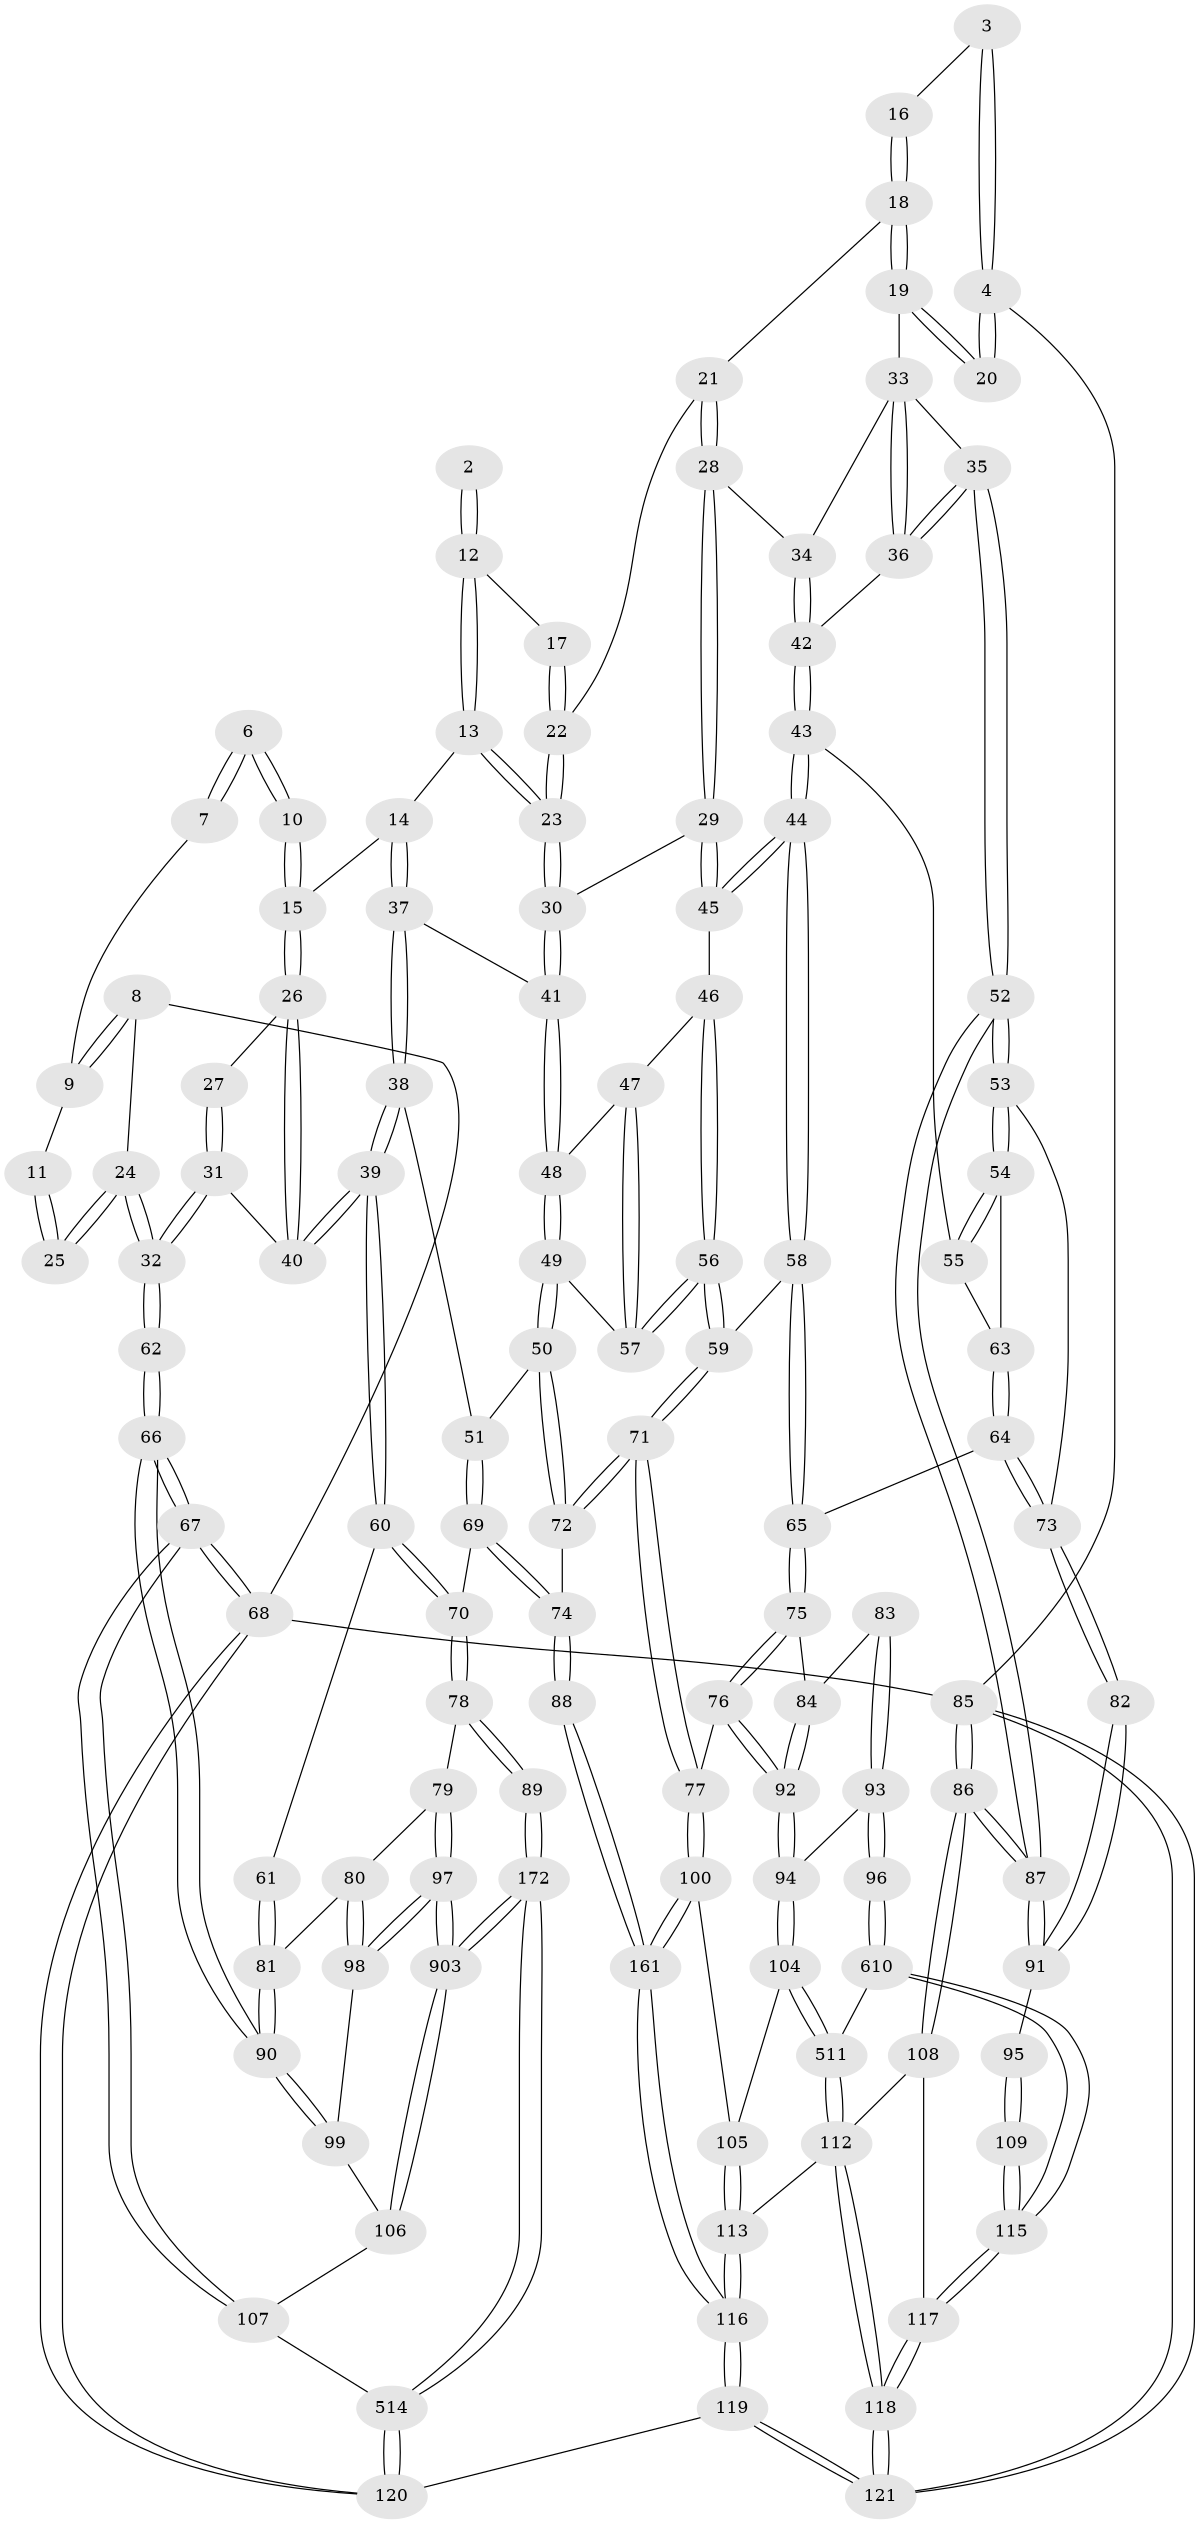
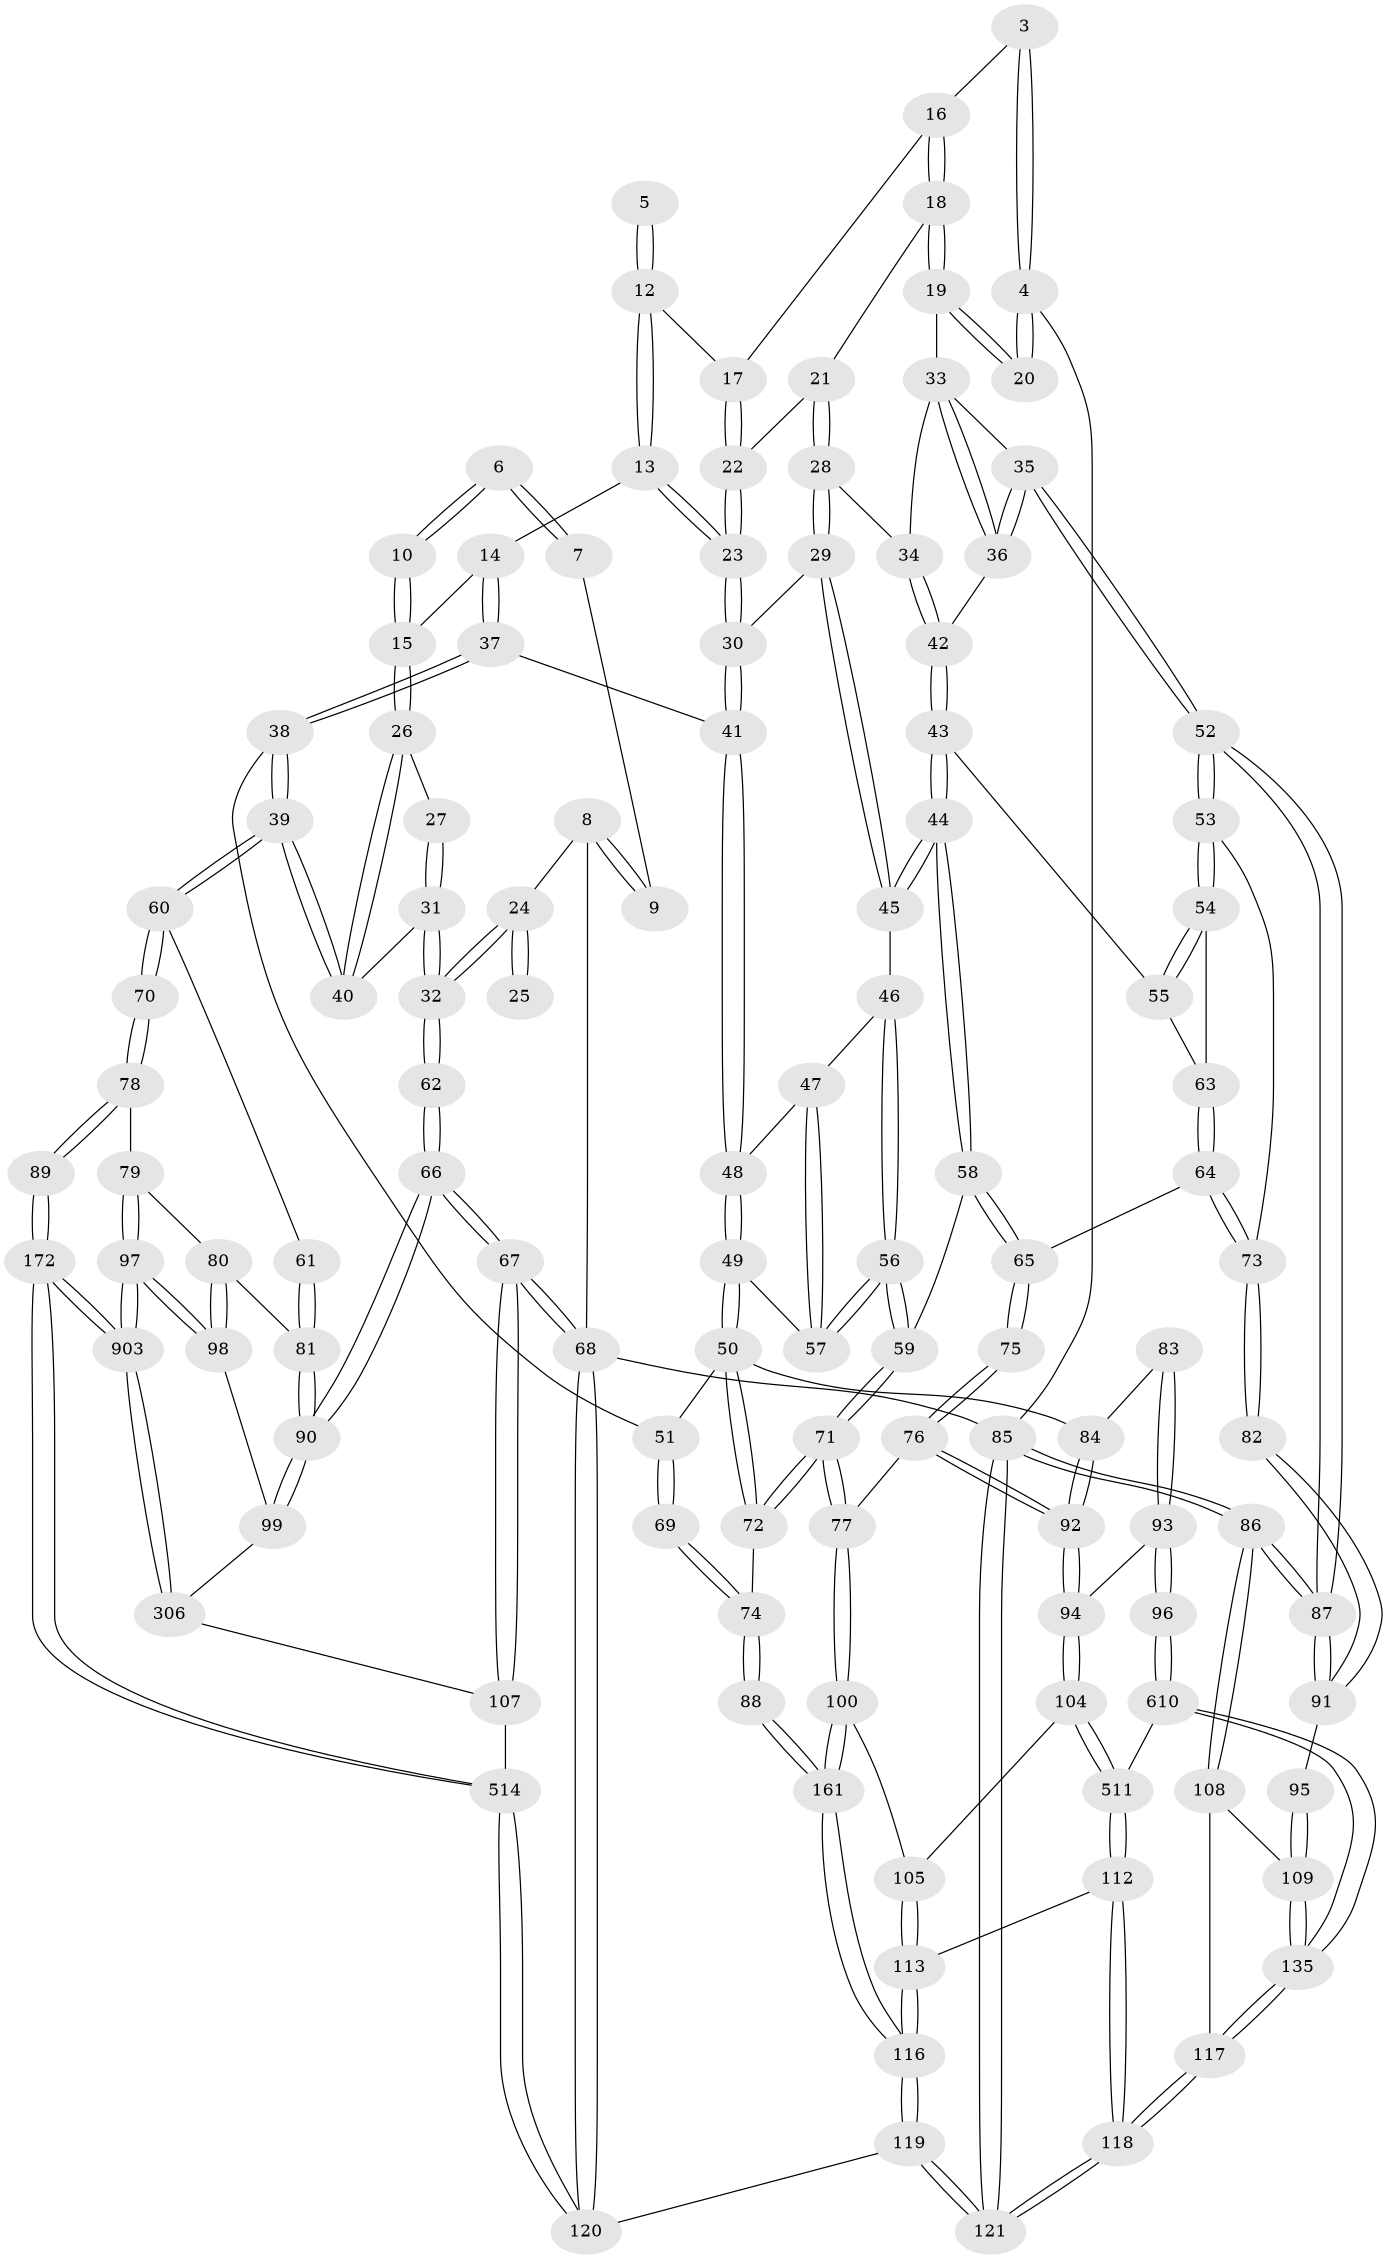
  graph {
    node [color=gray90 style=filled]
-   2
+   2 [label=5]
    12
    6
    7
    10
    3
    4
    16
    13
    17
    20
    85
    18
    86
    121
    9
    8
    24
    68
    15
-   11
    25
    32
    120
    26
    14
    23
    22
    37
    30
    41
    38
    27
    40
    19
    21
    33
    28
    35
    34
    36
    52
    29
    62
    31
    45
    42
    46
    48
    66
    43
    53
    87
    39
    51
    60
    69
    61
    70
    49
    44
    55
    58
    63
    59
    65
    47
    56
    57
    50
    72
    74
    54
    73
    91
    82
    64
    71
    75
    77
    81
    78
    90
    67
    76
    84
    107
    99
    n89 [label=514]
    88
    79
    89
    100
    n94 [label=161]
    92
    94
    105
    80
    97
    n100 [label=172]
    98
    n102 [label=903]
    83
    93
    95
    96
    108
    109
    117
    116
-   106
+   106 [label=306]
    104
    n113 [label=610]
    n114 [label=511]
-   115
+   115 [label=135]
    113
    119
    112
    118
    2 -- 12
    2 -- 12
    12 -- 13
    12 -- 13
    12 -- 17
    6 -- 7
    6 -- 7
    6 -- 10
    6 -- 10
    7 -- 9
    10 -- 15
    10 -- 15
    3 -- 4
    3 -- 4
    3 -- 16
    4 -- 20
    4 -- 20
    4 -- 85
+   16 -- 17
    16 -- 18
    16 -- 18
    13 -- 14
    13 -- 23
    13 -- 23
    17 -- 22
    17 -- 22
    85 -- 86
    85 -- 86
    85 -- 121
    85 -- 121
    18 -- 19
    18 -- 19
    18 -- 21
    86 -- 87
    86 -- 87
    86 -- 108
    86 -- 108
-   9 -- 11
    8 -- 9
    8 -- 9
    8 -- 24
    8 -- 68
    24 -- 25
    24 -- 25
    24 -- 32
    24 -- 32
    68 -- 85
    68 -- 120
    68 -- 120
    15 -- 26
    15 -- 26
-   11 -- 25
-   11 -- 25
    32 -- 62
    32 -- 62
    26 -- 27
    26 -- 40
    26 -- 40
    14 -- 15
    14 -- 37
    14 -- 37
    23 -- 30
    23 -- 30
    22 -- 23
    22 -- 23
    37 -- 41
    37 -- 38
    37 -- 38
    30 -- 41
    30 -- 41
    41 -- 48
    41 -- 48
    38 -- 39
    38 -- 39
    38 -- 51
    27 -- 31
    27 -- 31
    19 -- 20
    19 -- 20
    19 -- 33
    21 -- 22
    21 -- 28
    21 -- 28
    33 -- 35
    33 -- 34
    33 -- 36
    33 -- 36
    28 -- 34
    28 -- 29
    28 -- 29
    35 -- 36
    35 -- 36
    35 -- 52
    35 -- 52
    34 -- 42
    34 -- 42
    36 -- 42
    52 -- 53
    52 -- 53
    52 -- 87
    52 -- 87
    29 -- 30
    29 -- 45
    29 -- 45
    62 -- 66
    62 -- 66
    31 -- 32
    31 -- 32
    31 -- 40
    45 -- 46
    42 -- 43
    42 -- 43
    46 -- 47
    46 -- 56
    46 -- 56
    48 -- 49
    48 -- 49
    66 -- 90
    66 -- 90
    66 -- 67
    66 -- 67
    43 -- 44
    43 -- 44
    43 -- 55
    53 -- 54
    53 -- 54
    53 -- 73
    87 -- 91
    87 -- 91
    39 -- 40
    39 -- 40
    39 -- 60
    39 -- 60
    51 -- 69
    51 -- 69
    60 -- 61
    60 -- 70
    60 -- 70
-   69 -- 70
    69 -- 74
    69 -- 74
    61 -- 81
    61 -- 81
    70 -- 78
    70 -- 78
    49 -- 57
    49 -- 50
    49 -- 50
    44 -- 45
    44 -- 45
    44 -- 58
    44 -- 58
    55 -- 63
    58 -- 59
    58 -- 65
    58 -- 65
    63 -- 64
    63 -- 64
    59 -- 71
    59 -- 71
    65 -- 75
    65 -- 75
    47 -- 48
    47 -- 57
    47 -- 57
    56 -- 59
    56 -- 59
    56 -- 57
    56 -- 57
    50 -- 51
    50 -- 72
    50 -- 72
    72 -- 74
    74 -- 88
    74 -- 88
    54 -- 55
    54 -- 55
    54 -- 63
    73 -- 82
    73 -- 82
    91 -- 95
    82 -- 91
    82 -- 91
    64 -- 65
    64 -- 73
    64 -- 73
    71 -- 72
    71 -- 72
    71 -- 77
    71 -- 77
    75 -- 76
    75 -- 76
-   75 -- 84
+   50 -- 84
    77 -- 100
    77 -- 100
    81 -- 90
    81 -- 90
    78 -- 79
    78 -- 89
    78 -- 89
    90 -- 99
    90 -- 99
    67 -- 68
    67 -- 68
    67 -- 107
    67 -- 107
    76 -- 77
    76 -- 92
    76 -- 92
    84 -- 92
    84 -- 92
    107 -- n89
    99 -- 106
    n89 -- 120
    n89 -- 120
    88 -- n94
    88 -- n94
    79 -- 80
    79 -- 97
    79 -- 97
    89 -- n100
    89 -- n100
    100 -- n94
    100 -- n94
    100 -- 105
    n94 -- 116
    n94 -- 116
    92 -- 94
    92 -- 94
    94 -- 104
    94 -- 104
    105 -- 113
    105 -- 113
    80 -- 81
    80 -- 98
    80 -- 98
    97 -- 98
    97 -- 98
    97 -- n102
    97 -- n102
    n100 -- n89
    n100 -- n89
    n100 -- n102
    n100 -- n102
    98 -- 99
    n102 -- 106
    n102 -- 106
    83 -- 84
    83 -- 93
    83 -- 93
    93 -- 94
    93 -- 96
    93 -- 96
    95 -- 109
    95 -- 109
    96 -- n113
    96 -- n113
-   108 -- 112
+   108 -- 109
    108 -- 117
    109 -- 115
    109 -- 115
    117 -- 118
    117 -- 118
    116 -- 119
    116 -- 119
    106 -- 107
    104 -- 105
    104 -- n114
    104 -- n114
    n113 -- n114
    n113 -- 115
    n113 -- 115
    n114 -- 112
    n114 -- 112
    115 -- 117
    115 -- 117
    113 -- 116
    113 -- 116
    119 -- 121
    119 -- 121
    119 -- 120
    112 -- 113
    112 -- 118
    112 -- 118
    118 -- 121
    118 -- 121
  }
